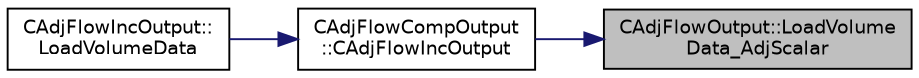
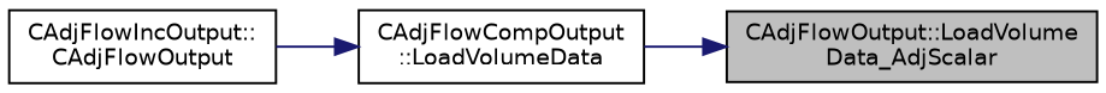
  digraph {
    rankdir=RL
    node [color=black fillcolor=white fontname=Helvetica fontsize=10 shape=record style=filled]
    edge [color=midnightblue dir=back fontname=Helvetica fontsize=10 labelfontname=Helvetica labelfontsize=10 style=solid]
    n1 [fillcolor=grey75 fontcolor=black height=0.2 label="CAdjFlowOutput::LoadVolume\lData_AdjScalar" width=0.4]
-   n2 [height=0.2 label="CAdjFlowCompOutput\l::CAdjFlowIncOutput" width=0.4]
-   n3 [height=0.2 label="CAdjFlowIncOutput::\lLoadVolumeData" width=0.4]
+   n2 [height=0.2 label="CAdjFlowCompOutput\l::LoadVolumeData" width=0.4]
+   n3 [height=0.2 label="CAdjFlowIncOutput::\lCAdjFlowOutput" width=0.4]
    n1 -> n2
    n2 -> n3
  }
